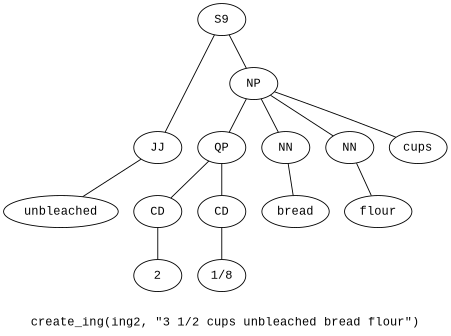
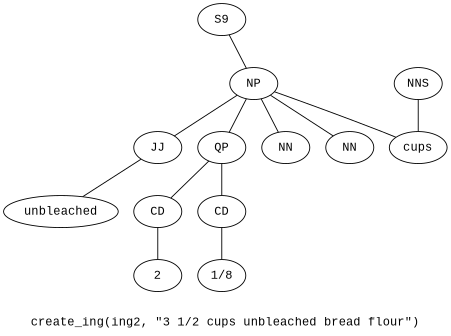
  graph {
    fontname="Liberation Mono"
    label="create_ing(ing2, \"3 1/2 cups unbleached bread flour\")"
    node [fontname="Liberation Mono"]
    edge [fontname="Liberation Mono"]
    n1 [label=S9]
    n2 [label=NP]
    n3 [label=QP]
    n4 [label=JJ]
    n5 [label=NN]
    n6 [label=NN]
    n7 [label=cups]
    n8 [label=CD]
    n9 [label=CD]
+   n10 [label=NNS]
    n11 [label=unbleached]
-   n12 [label=bread]
-   n13 [label=flour]
    n14 [label=2]
    n15 [label="1/8"]
    n1 -- n2
    n2 -- n3
-   n1 -- n4
+   n2 -- n4
    n2 -- n5
    n2 -- n6
    n2 -- n7
    n3 -- n8
    n3 -- n9
    n4 -- n11
-   n5 -- n12
-   n6 -- n13
    n8 -- n14
    n9 -- n15
+   n10 -- n7
  }
